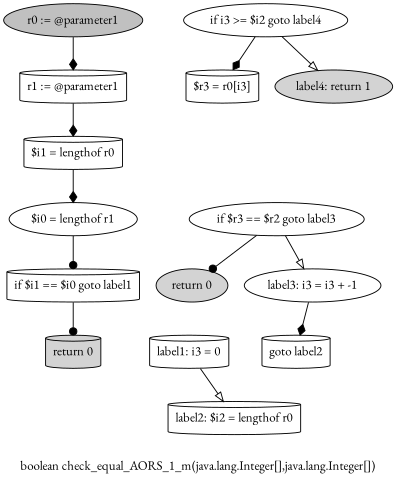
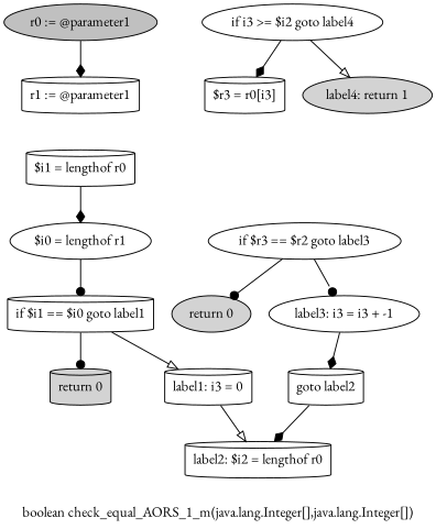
  digraph {
    fontname="EB Garamond"
    label="boolean check_equal_AORS_1_m(java.lang.Integer[],java.lang.Integer[])"
    node [fontname="EB Garamond" shape=cylinder]
    edge [arrowhead=diamond fontname="EB Garamond"]
    n1 [fillcolor=gray label="r0 := @parameter1" shape=ellipse style=filled]
    n2 [label="r1 := @parameter1"]
    n3 [label="$i1 = lengthof r0"]
    n4 [label="$i0 = lengthof r1" shape=ellipse]
    n5 [label="if $i1 == $i0 goto label1"]
    n6 [fillcolor=lightgray label="return 0" style=filled]
    n7 [label="label1: i3 = 0"]
    n8 [label="label2: $i2 = lengthof r0"]
    n9 [label="if i3 >= $i2 goto label4" shape=ellipse]
    n10 [label="$r3 = r0[i3]"]
    n11 [fillcolor=lightgray label="label4: return 1" shape=ellipse style=filled]
    n12 [label="if $r3 == $r2 goto label3" shape=ellipse]
    n13 [fillcolor=lightgray label="return 0" shape=ellipse style=filled]
    n14 [label="label3: i3 = i3 + -1" shape=ellipse]
    n15 [label="goto label2"]
    n1 -> n2
-   n2 -> n3
    n3 -> n4
    n4 -> n5 [arrowhead=dot]
    n5 -> n6 [arrowhead=dot]
+   n5 -> n7 [arrowhead=onormal]
    n7 -> n8 [arrowhead=onormal]
    n9 -> n10
    n9 -> n11 [arrowhead=onormal]
    n12 -> n13 [arrowhead=dot]
-   n12 -> n14 [arrowhead=onormal]
+   n12 -> n14 [arrowhead=dot]
    n14 -> n15
+   n15 -> n8
  }
